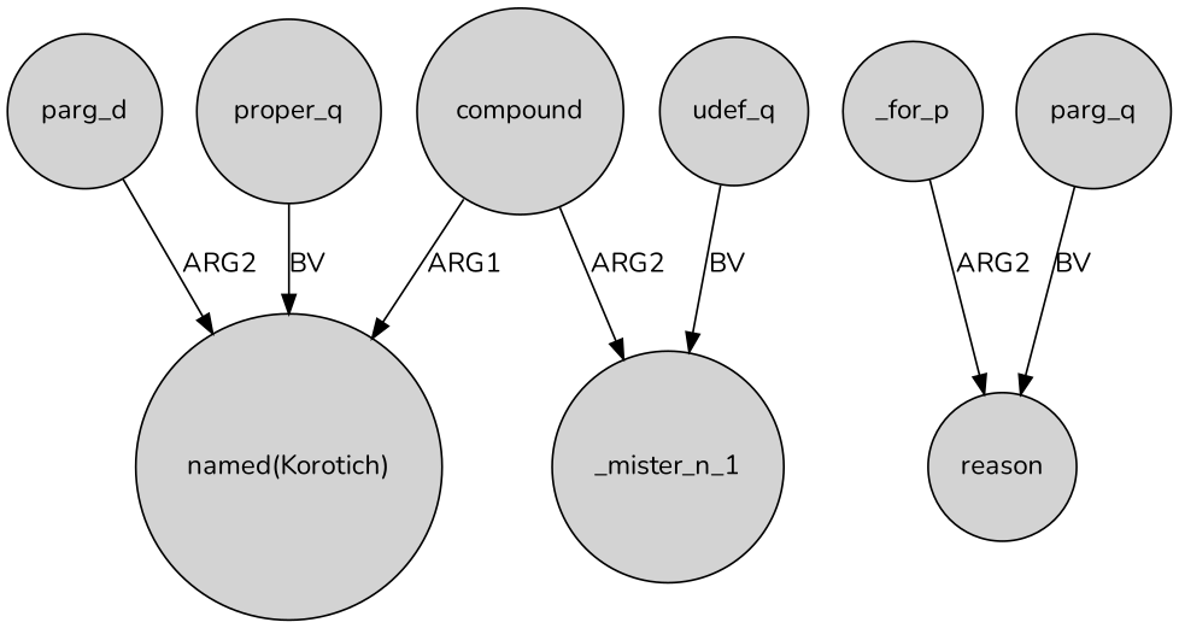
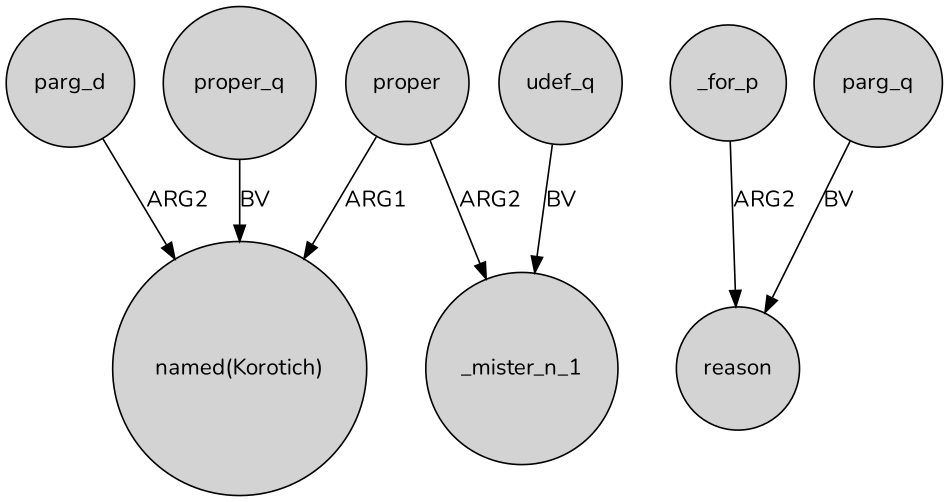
  digraph {
    fontname=Nunito
    node [fontname=Nunito shape=circle style=filled]
    edge [fontname=Nunito]
    parg_d
    "named(Korotich)"
-   compound
+   compound [label=proper]
    _mister_n_1
    _for_p
    reason
    udef_q
    n8 [label=parg_q]
    proper_q
    parg_d -> "named(Korotich)" [label=ARG2]
    compound -> "named(Korotich)" [label=ARG1]
    compound -> _mister_n_1 [label=ARG2]
    _for_p -> reason [label=ARG2]
    udef_q -> _mister_n_1 [label=BV]
    n8 -> reason [label=BV]
    proper_q -> "named(Korotich)" [label=BV]
  }
